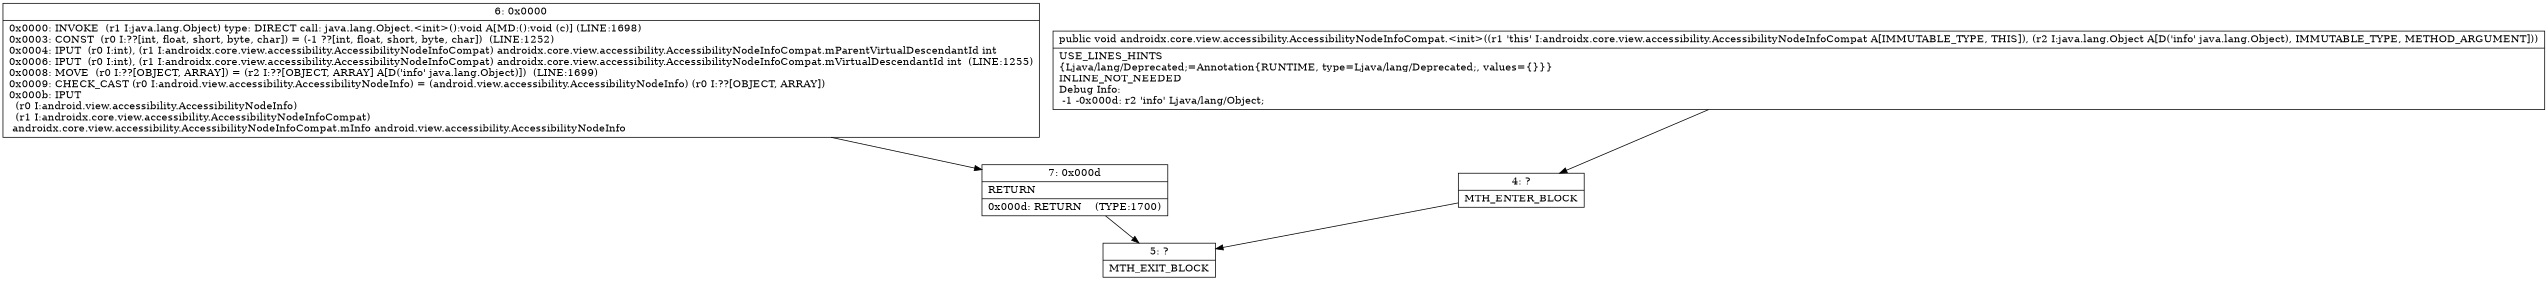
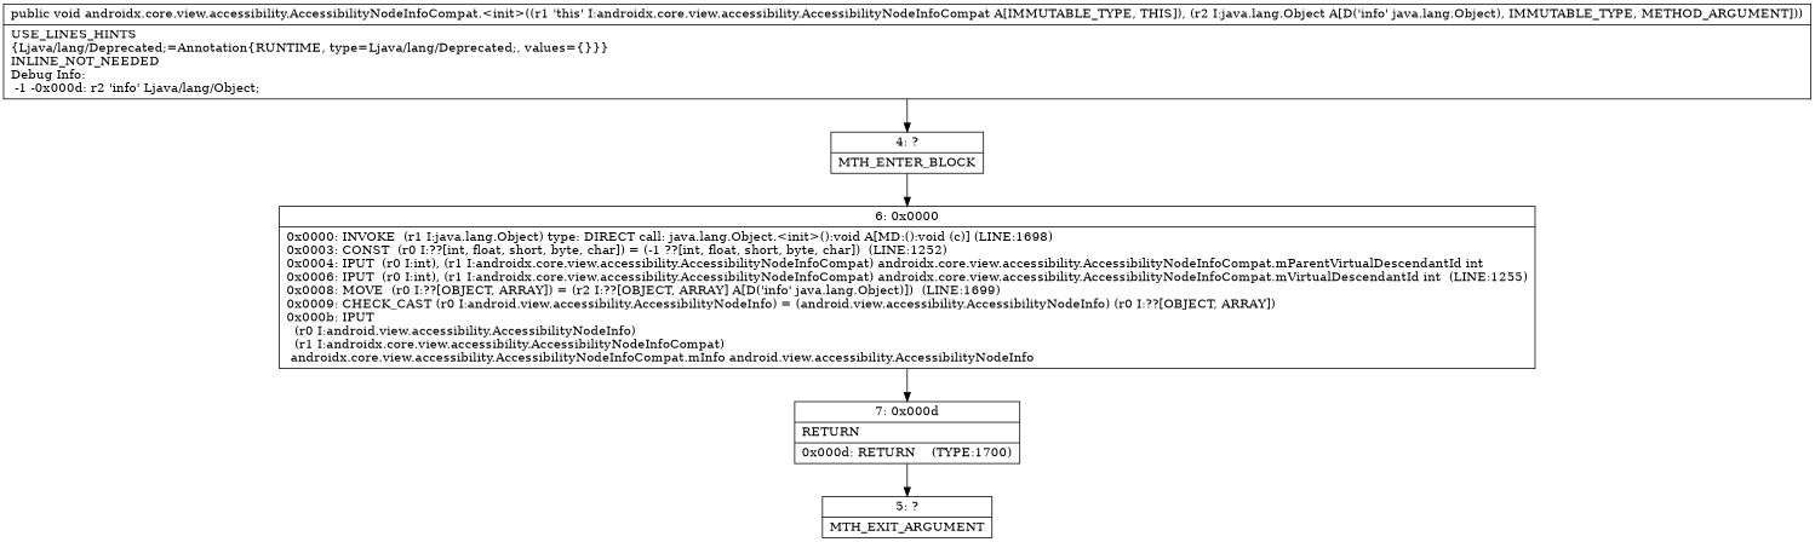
  digraph {
    node [shape=record]
    n1 [label="{4\:\ ?|MTH_ENTER_BLOCK\l}"]
    n2 [label="{6\:\ 0x0000|0x0000: INVOKE  (r1 I:java.lang.Object) type: DIRECT call: java.lang.Object.\<init\>():void A[MD:():void (c)] (LINE:1698)\l0x0003: CONST  (r0 I:??[int, float, short, byte, char]) = (\-1 ??[int, float, short, byte, char])  (LINE:1252)\l0x0004: IPUT  (r0 I:int), (r1 I:androidx.core.view.accessibility.AccessibilityNodeInfoCompat) androidx.core.view.accessibility.AccessibilityNodeInfoCompat.mParentVirtualDescendantId int \l0x0006: IPUT  (r0 I:int), (r1 I:androidx.core.view.accessibility.AccessibilityNodeInfoCompat) androidx.core.view.accessibility.AccessibilityNodeInfoCompat.mVirtualDescendantId int  (LINE:1255)\l0x0008: MOVE  (r0 I:??[OBJECT, ARRAY]) = (r2 I:??[OBJECT, ARRAY] A[D('info' java.lang.Object)])  (LINE:1699)\l0x0009: CHECK_CAST (r0 I:android.view.accessibility.AccessibilityNodeInfo) = (android.view.accessibility.AccessibilityNodeInfo) (r0 I:??[OBJECT, ARRAY]) \l0x000b: IPUT  \l  (r0 I:android.view.accessibility.AccessibilityNodeInfo)\l  (r1 I:androidx.core.view.accessibility.AccessibilityNodeInfoCompat)\l androidx.core.view.accessibility.AccessibilityNodeInfoCompat.mInfo android.view.accessibility.AccessibilityNodeInfo \l}"]
    n3 [label="{7\:\ 0x000d|RETURN\l|0x000d: RETURN    (TYPE:1700)\l}"]
-   n4 [label="{5\:\ ?|MTH_EXIT_BLOCK\l}"]
+   n4 [label="{5\:\ ?|MTH_EXIT_ARGUMENT\l}"]
    n5 [label="{public void androidx.core.view.accessibility.AccessibilityNodeInfoCompat.\<init\>((r1 'this' I:androidx.core.view.accessibility.AccessibilityNodeInfoCompat A[IMMUTABLE_TYPE, THIS]), (r2 I:java.lang.Object A[D('info' java.lang.Object), IMMUTABLE_TYPE, METHOD_ARGUMENT]))  | USE_LINES_HINTS\l\{Ljava\/lang\/Deprecated;=Annotation\{RUNTIME, type=Ljava\/lang\/Deprecated;, values=\{\}\}\}\lINLINE_NOT_NEEDED\lDebug Info:\l  \-1 \-0x000d: r2 'info' Ljava\/lang\/Object;\l}"]
-   n1 -> n4
+   n1 -> n2
    n2 -> n3
    n3 -> n4
    n5 -> n1
  }
